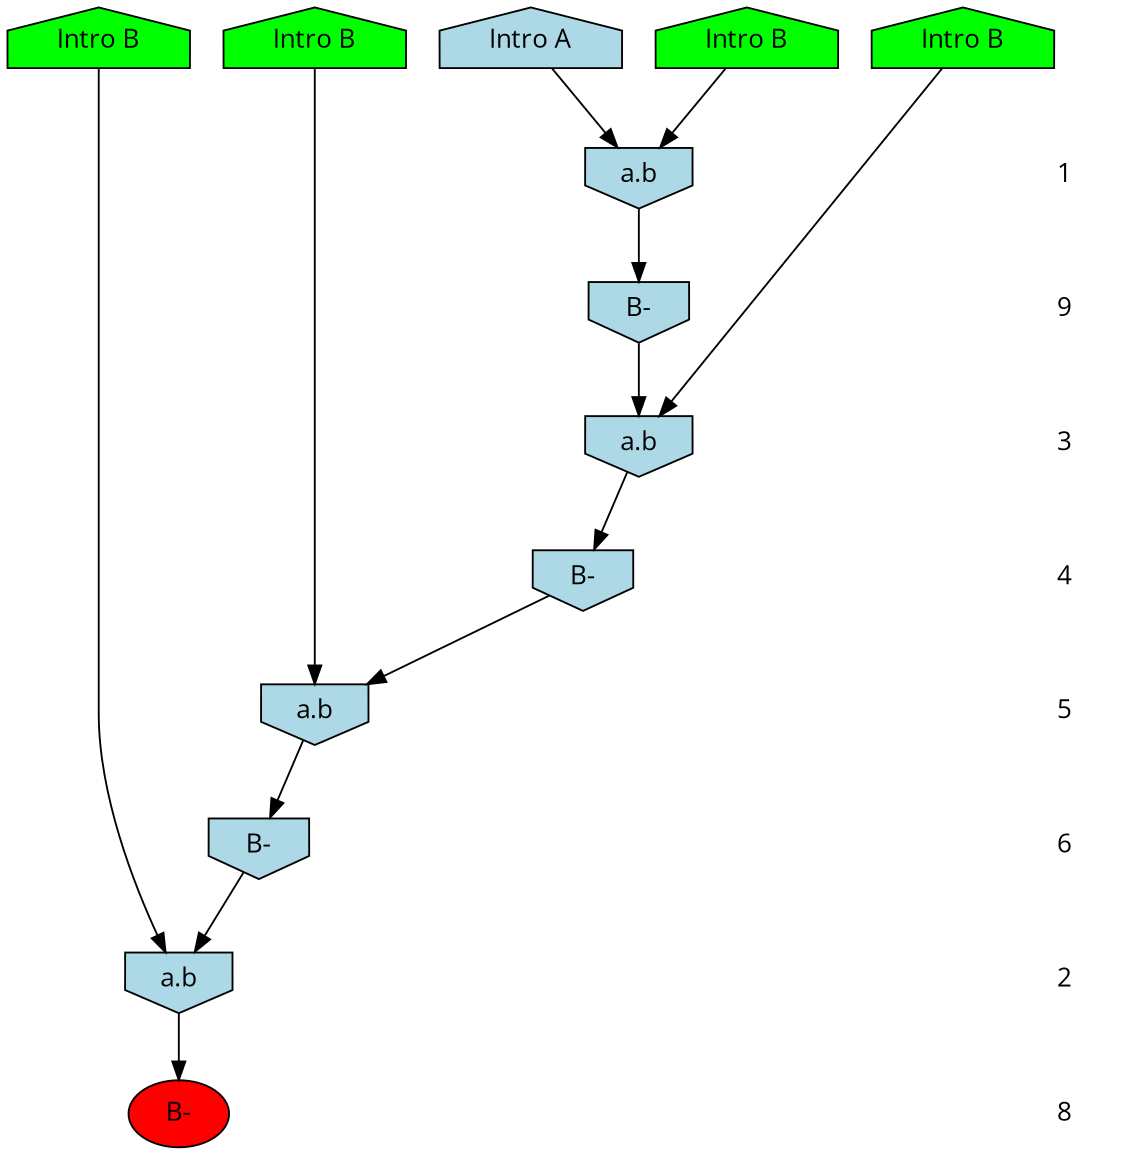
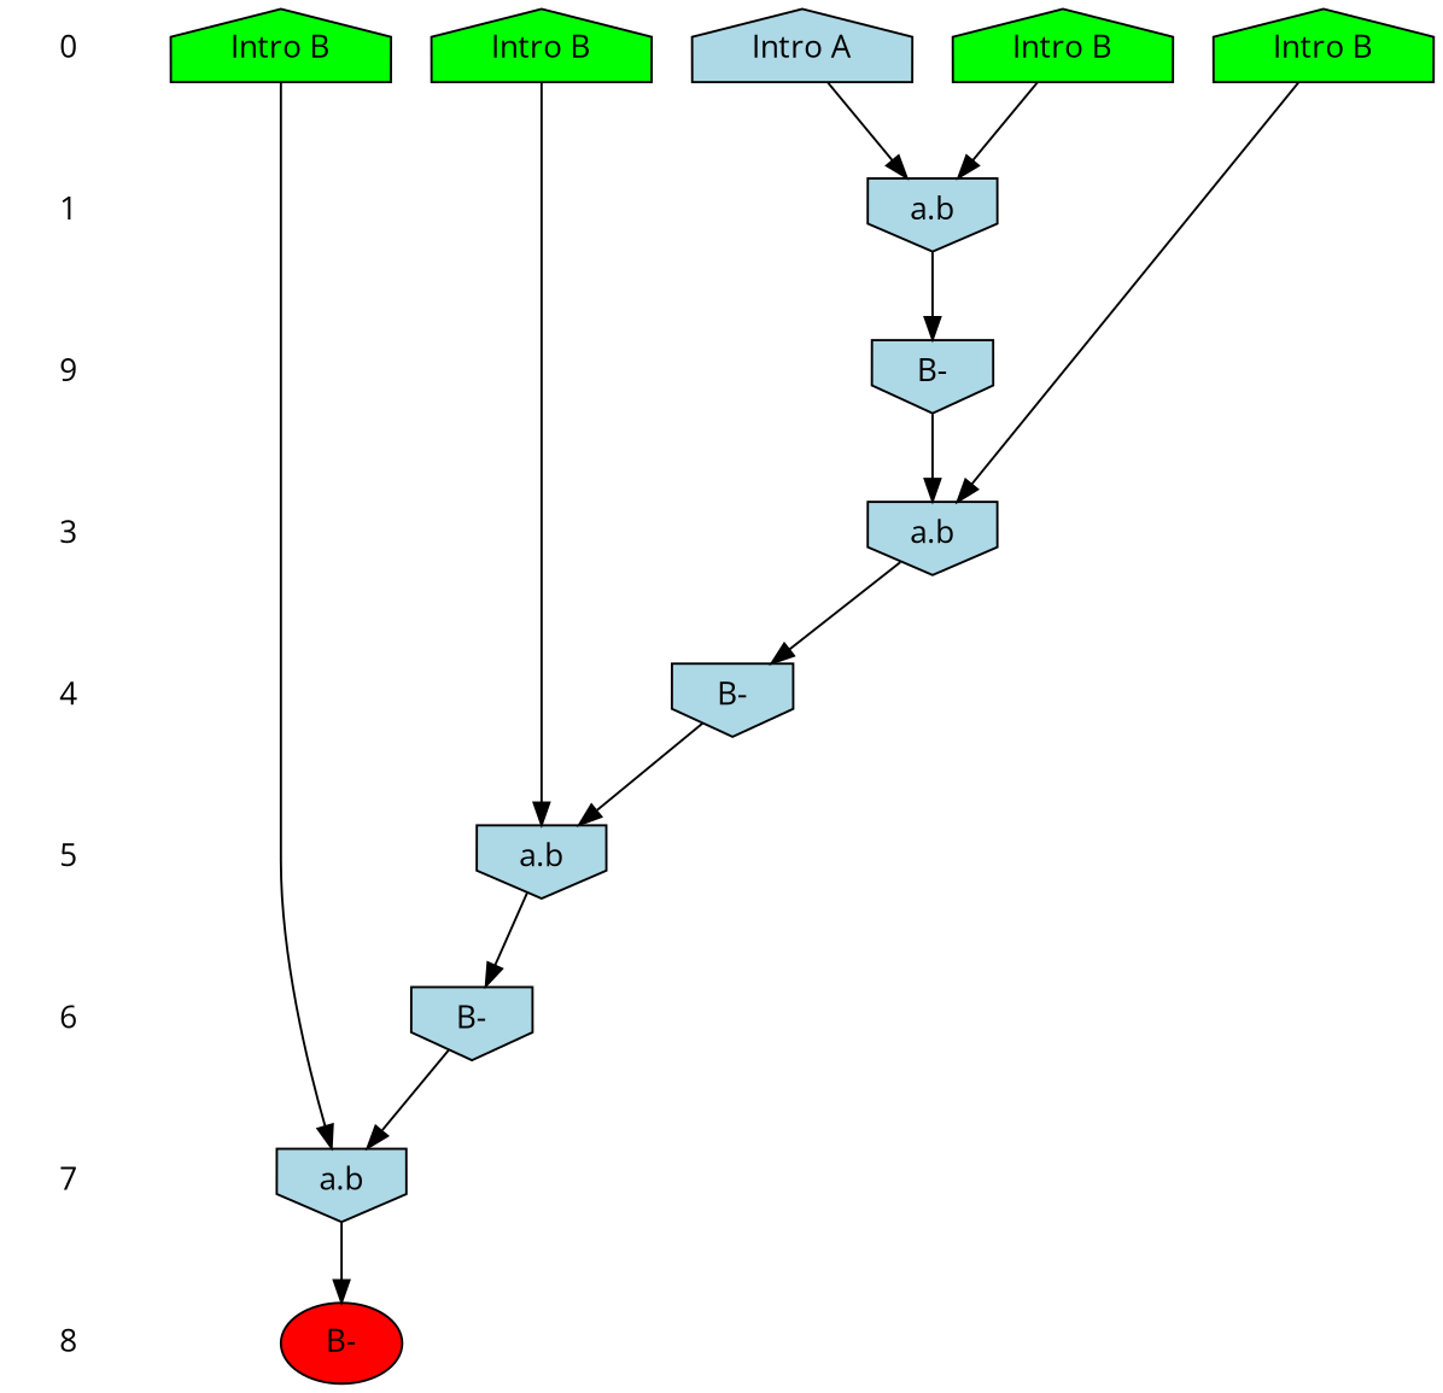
  digraph {
    fontname="Open Sans"
    ranksep=.5
    node [fontname="Open Sans" shape=plaintext style=filled]
    edge [fontname="Open Sans"]
+   0 [style=""]
    n2 [fillcolor=green label="Intro B" shape=house]
    n3 [fillcolor=green label="Intro B" shape=house]
    n4 [fillcolor=green label="Intro B" shape=house]
    n5 [fillcolor=green label="Intro B" shape=house]
    n6 [fillcolor=lightblue label="Intro A" shape=house]
    1 [style=""]
    n8 [fillcolor=lightblue label="a.b" shape=invhouse]
    n9 [label=9 style=""]
    n10 [fillcolor=lightblue label="B-" shape=invhouse]
    3 [style=""]
    n12 [fillcolor=lightblue label="a.b" shape=invhouse]
    4 [style=""]
    n14 [fillcolor=lightblue label="B-" shape=invhouse]
    5 [style=""]
    n16 [fillcolor=lightblue label="a.b" shape=invhouse]
    6 [style=""]
    n18 [fillcolor=lightblue label="B-" shape=invhouse]
-   7 [label=2 style=""]
+   7 [style=""]
    n20 [fillcolor=lightblue label="a.b" shape=invhouse]
    8 [style=""]
    n22 [fillcolor=red label="B-" shape=""]
    subgraph sub_1 {
      rank=same
+     0
      n2
      n3
      n4
      n5
      n6
    }
    subgraph sub_2 {
      rank=same
      1
      n8
    }
    subgraph sub_3 {
      rank=same
      n9
      n10
    }
    subgraph sub_4 {
      rank=same
      3
      n12
    }
    subgraph sub_5 {
      rank=same
      4
      n14
    }
    subgraph sub_6 {
      rank=same
      5
      n16
    }
    subgraph sub_7 {
      rank=same
      6
      n18
    }
    subgraph sub_8 {
      rank=same
      7
      n20
    }
    subgraph sub_9 {
      rank=same
      8
      n22
    }
+   0 -> 1 [style=invis]
    n2 -> n8
    n3 -> n16
    n4 -> n12
    n5 -> n20
    n6 -> n8
    1 -> n9 [style=invis]
    n8 -> n10
    n9 -> 3 [style=invis]
    n10 -> n12
    3 -> 4 [style=invis]
    n12 -> n14
    4 -> 5 [style=invis]
    n14 -> n16
    5 -> 6 [style=invis]
    n16 -> n18
    6 -> 7 [style=invis]
    n18 -> n20
    7 -> 8 [style=invis]
    n20 -> n22
  }
